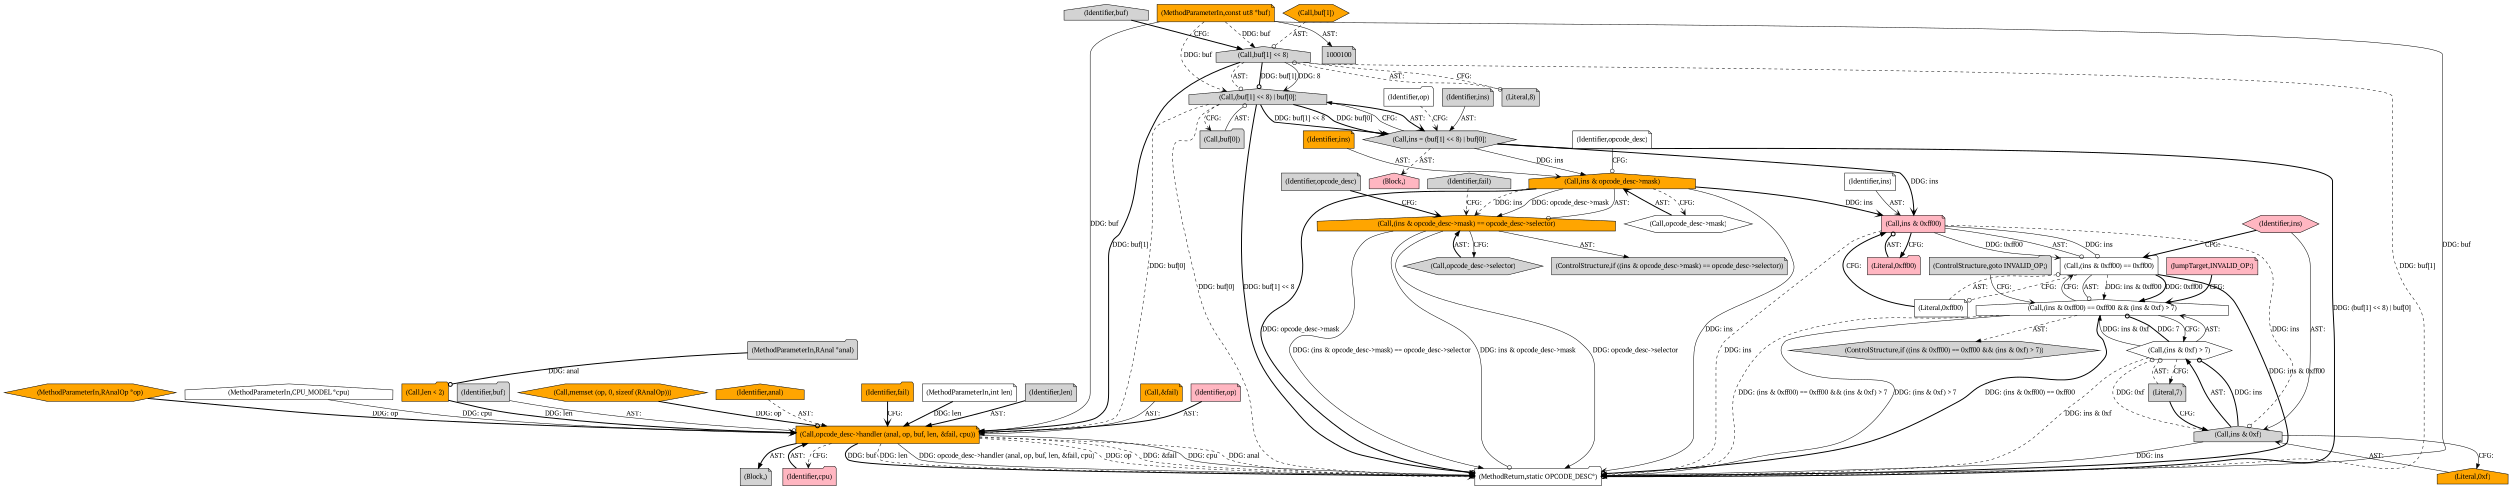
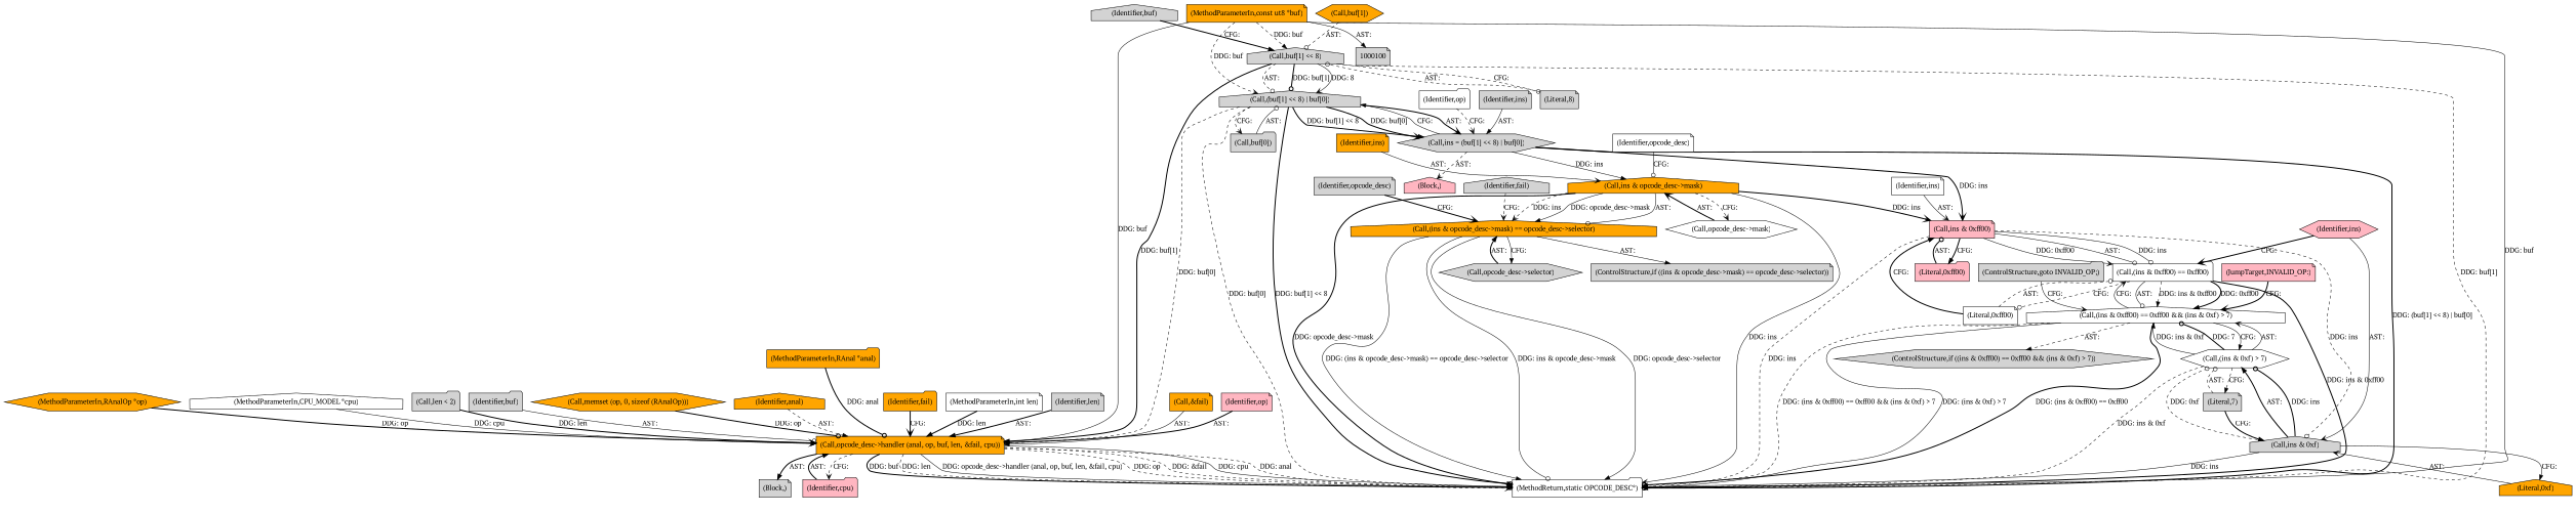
  digraph {
    fontname="PT Serif"
    node [fillcolor=lightgrey fontname="PT Serif" shape=note style=filled]
    edge [arrowhead=normal fontname="PT Serif" style=solid]
    n1 [label="(Call,(buf[1] << 8) | buf[0])" shape=house]
    n2 [label="(Call,ins = (buf[1] << 8) | buf[0])" shape=hexagon]
    n3 [fillcolor=orange label="(Call,opcode_desc->handler (anal, op, buf, len, &fail, cpu))"]
    n4 [label="(Call,buf[0])" shape=folder]
    n5 [fillcolor=white label="(MethodReturn,static OPCODE_DESC*)" shape=folder]
    n6 [fillcolor=orange label="(Call,ins & opcode_desc->mask)" shape=house]
    n7 [fillcolor=lightpink label="(Call,ins & 0xff00)"]
    n8 [fillcolor=lightpink label="(Block,)" shape=house]
    n9 [label="(Block,)"]
    n10 [fillcolor=lightpink label="(Identifier,cpu)" shape=folder]
    n11 [label="(Call,buf[1] << 8)" shape=house]
    n12 [label="(Literal,8)"]
    n13 [fillcolor=orange label="(MethodParameterIn,const ut8 *buf)"]
    1000100
    n15 [fillcolor=orange label="(Call,(ins & opcode_desc->mask) == opcode_desc->selector)" shape=house]
    n16 [fillcolor=white label="(Call,opcode_desc->mask)" shape=hexagon]
    n17 [fillcolor=white label="(Call,(ins & 0xff00) == 0xff00)" shape=folder]
    n18 [label="(Call,ins & 0xf)" shape=house]
    n19 [fillcolor=lightpink label="(Literal,0xff00)" shape=folder]
    n20 [label="(Call,opcode_desc->selector)" shape=hexagon]
    n21 [label="(ControlStructure,if ((ins & opcode_desc->mask) == opcode_desc->selector))"]
    n22 [fillcolor=white label="(Call,(ins & 0xff00) == 0xff00 && (ins & 0xf) > 7)" shape=house]
    n23 [fillcolor=white label="(Literal,0xff00)"]
    n24 [fillcolor=white label="(Call,(ins & 0xf) > 7)" shape=hexagon]
    n25 [fillcolor=orange label="(Literal,0xf)" shape=house]
    n26 [label="(ControlStructure,if ((ins & 0xff00) == 0xff00 && (ins & 0xf) > 7))" shape=hexagon]
    n27 [label="(Literal,7)"]
    n28 [fillcolor=white label="(Identifier,op)" shape=folder]
    n29 [fillcolor=orange label="(Call,&fail)"]
    n30 [fillcolor=white label="(Identifier,opcode_desc)"]
    n31 [fillcolor=orange label="(Identifier,ins)"]
    n32 [fillcolor=lightpink label="(Identifier,op)"]
    n33 [fillcolor=lightpink label="(JumpTarget,INVALID_OP:)"]
    n34 [label="(Identifier,ins)"]
    n35 [fillcolor=orange label="(MethodParameterIn,RAnalOp *op)" shape=hexagon]
    n36 [fillcolor=lightpink label="(Identifier,ins)" shape=hexagon]
    n37 [fillcolor=white label="(MethodParameterIn,CPU_MODEL *cpu)" shape=house]
-   n38 [label="(MethodParameterIn,RAnal *anal)" shape=folder]
+   n38 [fillcolor=orange label="(MethodParameterIn,RAnal *anal)" shape=folder]
    n39 [label="(Identifier,opcode_desc)"]
    n40 [label="(Identifier,buf)" shape=folder]
    n41 [fillcolor=orange label="(Call,memset (op, 0, sizeof (RAnalOp)))" shape=hexagon]
    n42 [fillcolor=orange label="(Call,buf[1])" shape=hexagon]
    n43 [label="(Identifier,buf)" shape=house]
    n44 [fillcolor=orange label="(Identifier,anal)" shape=house]
-   n45 [fillcolor=orange label="(Call,len < 2)" shape=folder]
+   n45 [label="(Call,len < 2)" shape=folder]
    n46 [fillcolor=orange label="(Identifier,fail)" shape=folder]
    n47 [label="(Identifier,fail)" shape=house]
    n48 [fillcolor=white label="(MethodParameterIn,int len)"]
    n49 [label="(Identifier,len)"]
    n50 [fillcolor=white label="(Identifier,ins)"]
    n51 [label="(ControlStructure,goto INVALID_OP;)" shape=folder]
    n1 -> n2 [arrowhead=vee label="AST: " style=bold]
    n1 -> n2 [label="DDG: buf[1] << 8" style=bold]
    n1 -> n2 [arrowhead=vee label="DDG: buf[0]" style=bold]
    n1 -> n3 [label="DDG: buf[0]" style=dashed]
    n1 -> n4 [arrowhead=vee label="CFG: " style=dashed]
    n1 -> n5 [label="DDG: buf[0]" style=dashed]
    n1 -> n5 [arrowhead=odot label="DDG: buf[1] << 8" style=bold]
    n2 -> n1 [label="CFG: "]
    n2 -> n5 [arrowhead=odot label="DDG: (buf[1] << 8) | buf[0]" style=bold]
    n2 -> n6 [label="DDG: ins"]
    n2 -> n7 [arrowhead=vee label="DDG: ins" style=bold]
    n2 -> n8 [arrowhead=vee label="AST: " style=dashed]
    n3 -> n5 [arrowhead=odot label="DDG: len" style=dashed]
    n3 -> n5 [label="DDG: opcode_desc->handler (anal, op, buf, len, &fail, cpu)"]
    n3 -> n5 [arrowhead=vee label="DDG: op" style=dashed]
    n3 -> n5 [arrowhead=odot label="DDG: &fail" style=dashed]
    n3 -> n5 [arrowhead=odot label="DDG: cpu"]
    n3 -> n5 [arrowhead=odot label="DDG: anal" style=dashed]
    n3 -> n5 [arrowhead=vee label="DDG: buf" style=bold]
    n3 -> n9 [label="AST: " style=bold]
    n3 -> n10 [arrowhead=vee label="CFG: " style=dashed]
    n4 -> n1 [arrowhead=odot label="AST: "]
    n6 -> n5 [arrowhead=vee label="DDG: ins"]
    n6 -> n5 [label="DDG: opcode_desc->mask" style=bold]
    n6 -> n7 [arrowhead=vee label="DDG: ins" style=bold]
    n6 -> n15 [arrowhead=odot label="AST: "]
    n6 -> n15 [arrowhead=vee label="DDG: ins" style=dashed]
    n6 -> n15 [label="DDG: opcode_desc->mask"]
    n6 -> n16 [arrowhead=vee label="CFG: " style=dashed]
    n7 -> n5 [arrowhead=vee label="DDG: ins" style=dashed]
    n7 -> n17 [arrowhead=odot label="AST: "]
    n7 -> n17 [arrowhead=odot label="DDG: ins"]
    n7 -> n17 [arrowhead=vee label="DDG: 0xff00"]
    n7 -> n18 [arrowhead=odot label="DDG: ins" style=dashed]
    n7 -> n19 [label="CFG: " style=bold]
    n10 -> n3 [label="AST: " style=bold]
    n11 -> n1 [arrowhead=odot label="AST: " style=dashed]
    n11 -> n1 [arrowhead=odot label="DDG: buf[1]" style=bold]
    n11 -> n1 [arrowhead=vee label="DDG: 8"]
    n11 -> n3 [label="DDG: buf[1]" style=bold]
    n11 -> n5 [arrowhead=vee label="DDG: buf[1]" style=dashed]
    n11 -> n12 [arrowhead=odot label="CFG: " style=dashed]
    n12 -> n11 [arrowhead=odot label="AST: " style=dashed]
    n13 -> n1 [arrowhead=vee label="DDG: buf" style=dashed]
    n13 -> n3 [label="DDG: buf"]
    n13 -> n5 [arrowhead=vee label="DDG: buf"]
    n13 -> n11 [label="DDG: buf" style=dashed]
    n13 -> 1000100 [label="AST: "]
    n15 -> n5 [label="DDG: opcode_desc->selector"]
    n15 -> n5 [label="DDG: (ins & opcode_desc->mask) == opcode_desc->selector"]
    n15 -> n5 [arrowhead=odot label="DDG: ins & opcode_desc->mask"]
    n15 -> n20 [label="CFG: "]
    n15 -> n21 [label="AST: "]
    n16 -> n6 [arrowhead=vee label="AST: " style=bold]
    n17 -> n5 [label="DDG: ins & 0xff00" style=bold]
    n17 -> n22 [arrowhead=odot label="AST: "]
    n17 -> n22 [label="DDG: ins & 0xff00" style=dashed]
    n17 -> n22 [label="DDG: 0xff00" style=bold]
    n17 -> n23 [arrowhead=odot label="CFG: " style=dashed]
    n18 -> n5 [label="DDG: ins"]
    n18 -> n24 [label="AST: " style=bold]
    n18 -> n24 [arrowhead=odot label="DDG: ins" style=bold]
    n18 -> n24 [arrowhead=odot label="DDG: 0xf" style=dashed]
    n18 -> n25 [label="CFG: "]
    n19 -> n7 [arrowhead=odot label="AST: " style=bold]
    n20 -> n15 [label="AST: " style=bold]
    n22 -> n5 [label="DDG: (ins & 0xf) > 7"]
    n22 -> n5 [arrowhead=odot label="DDG: (ins & 0xff00) == 0xff00" style=bold]
    n22 -> n5 [arrowhead=vee label="DDG: (ins & 0xff00) == 0xff00 && (ins & 0xf) > 7" style=dashed]
    n22 -> n17 [arrowhead=vee label="CFG: "]
    n22 -> n24 [label="CFG: "]
    n22 -> n26 [label="AST: " style=dashed]
    n23 -> n7 [label="CFG: " style=bold]
    n23 -> n17 [arrowhead=odot label="AST: " style=dashed]
    n24 -> n5 [label="DDG: ins & 0xf" style=dashed]
    n24 -> n22 [arrowhead=vee label="AST: "]
    n24 -> n22 [label="DDG: ins & 0xf"]
    n24 -> n22 [arrowhead=odot label="DDG: 7" style=bold]
    n24 -> n27 [label="CFG: " style=dashed]
    n25 -> n18 [arrowhead=vee label="AST: "]
    n27 -> n18 [label="CFG: " style=bold]
    n27 -> n24 [arrowhead=odot label="AST: " style=dashed]
    n28 -> n2 [arrowhead=vee label="CFG: " style=dashed]
    n29 -> n3 [label="AST: "]
    n30 -> n6 [arrowhead=odot label="CFG: "]
    n31 -> n6 [arrowhead=vee label="AST: "]
    n32 -> n3 [arrowhead=odot label="AST: " style=bold]
    n33 -> n22 [arrowhead=vee label="CFG: " style=bold]
    n34 -> n2 [label="AST: "]
    n35 -> n3 [arrowhead=vee label="DDG: op" style=bold]
    n36 -> n17 [arrowhead=vee label="CFG: " style=bold]
    n36 -> n18 [arrowhead=vee label="AST: "]
    n37 -> n3 [arrowhead=vee label="DDG: cpu"]
-   n38 -> n45 [arrowhead=odot label="DDG: anal" style=bold]
+   n38 -> n3 [arrowhead=odot label="DDG: anal" style=bold]
    n39 -> n15 [arrowhead=vee label="CFG: " style=bold]
    n40 -> n3 [arrowhead=odot label="AST: "]
    n41 -> n3 [arrowhead=odot label="DDG: op" style=bold]
    n42 -> n11 [arrowhead=odot label="AST: " style=dashed]
    n43 -> n11 [label="CFG: " style=bold]
    n44 -> n3 [label="AST: " style=dashed]
    n45 -> n3 [label="DDG: len" style=bold]
    n46 -> n3 [arrowhead=vee label="CFG: " style=bold]
    n47 -> n15 [arrowhead=vee label="CFG: " style=dashed]
    n48 -> n3 [label="DDG: len" style=bold]
    n49 -> n3 [label="AST: " style=bold]
    n50 -> n7 [arrowhead=vee label="AST: "]
    n51 -> n22 [arrowhead=vee label="CFG: "]
  }
